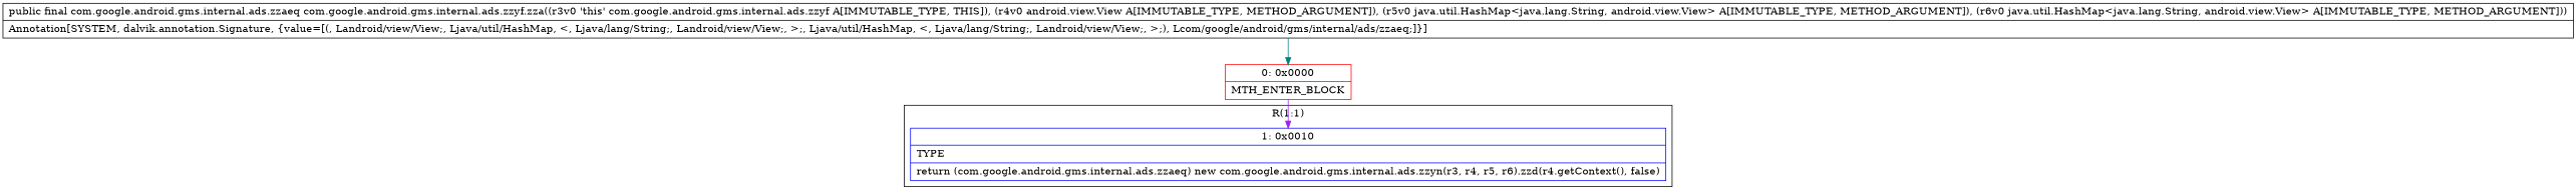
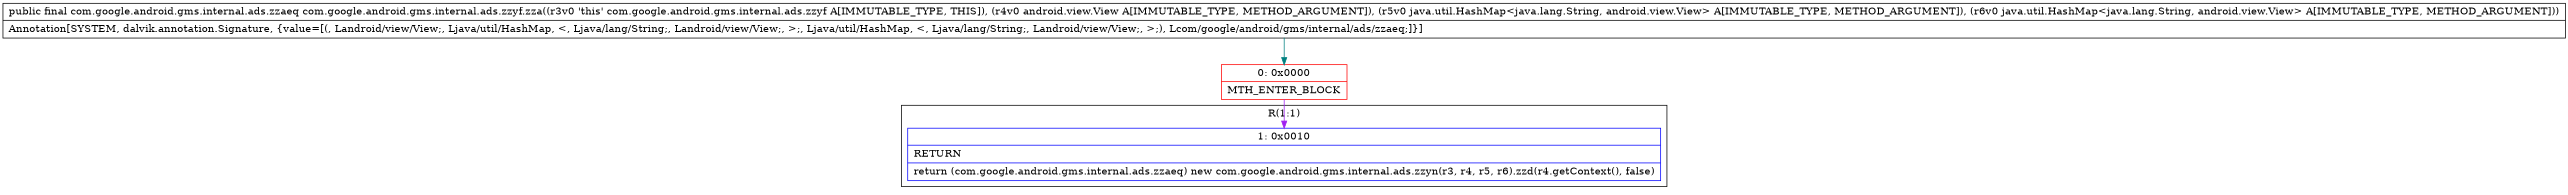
  digraph {
    node [shape=record]
-   n1 [color=blue label="{1\:\ 0x0010|TYPE\l|return (com.google.android.gms.internal.ads.zzaeq) new com.google.android.gms.internal.ads.zzyn(r3, r4, r5, r6).zzd(r4.getContext(), false)\l}"]
+   n1 [color=blue label="{1\:\ 0x0010|RETURN\l|return (com.google.android.gms.internal.ads.zzaeq) new com.google.android.gms.internal.ads.zzyn(r3, r4, r5, r6).zzd(r4.getContext(), false)\l}"]
    n2 [color=red label="{0\:\ 0x0000|MTH_ENTER_BLOCK\l}"]
    n3 [label="{public final com.google.android.gms.internal.ads.zzaeq com.google.android.gms.internal.ads.zzyf.zza((r3v0 'this' com.google.android.gms.internal.ads.zzyf A[IMMUTABLE_TYPE, THIS]), (r4v0 android.view.View A[IMMUTABLE_TYPE, METHOD_ARGUMENT]), (r5v0 java.util.HashMap\<java.lang.String, android.view.View\> A[IMMUTABLE_TYPE, METHOD_ARGUMENT]), (r6v0 java.util.HashMap\<java.lang.String, android.view.View\> A[IMMUTABLE_TYPE, METHOD_ARGUMENT]))  | Annotation[SYSTEM, dalvik.annotation.Signature, \{value=[(, Landroid\/view\/View;, Ljava\/util\/HashMap, \<, Ljava\/lang\/String;, Landroid\/view\/View;, \>;, Ljava\/util\/HashMap, \<, Ljava\/lang\/String;, Landroid\/view\/View;, \>;), Lcom\/google\/android\/gms\/internal\/ads\/zzaeq;]\}]\l}"]
    subgraph cluster_1 {
      label="R(1:1)"
      n1
    }
    n2 -> n1 [color=purple]
    n3 -> n2 [color=teal]
  }
